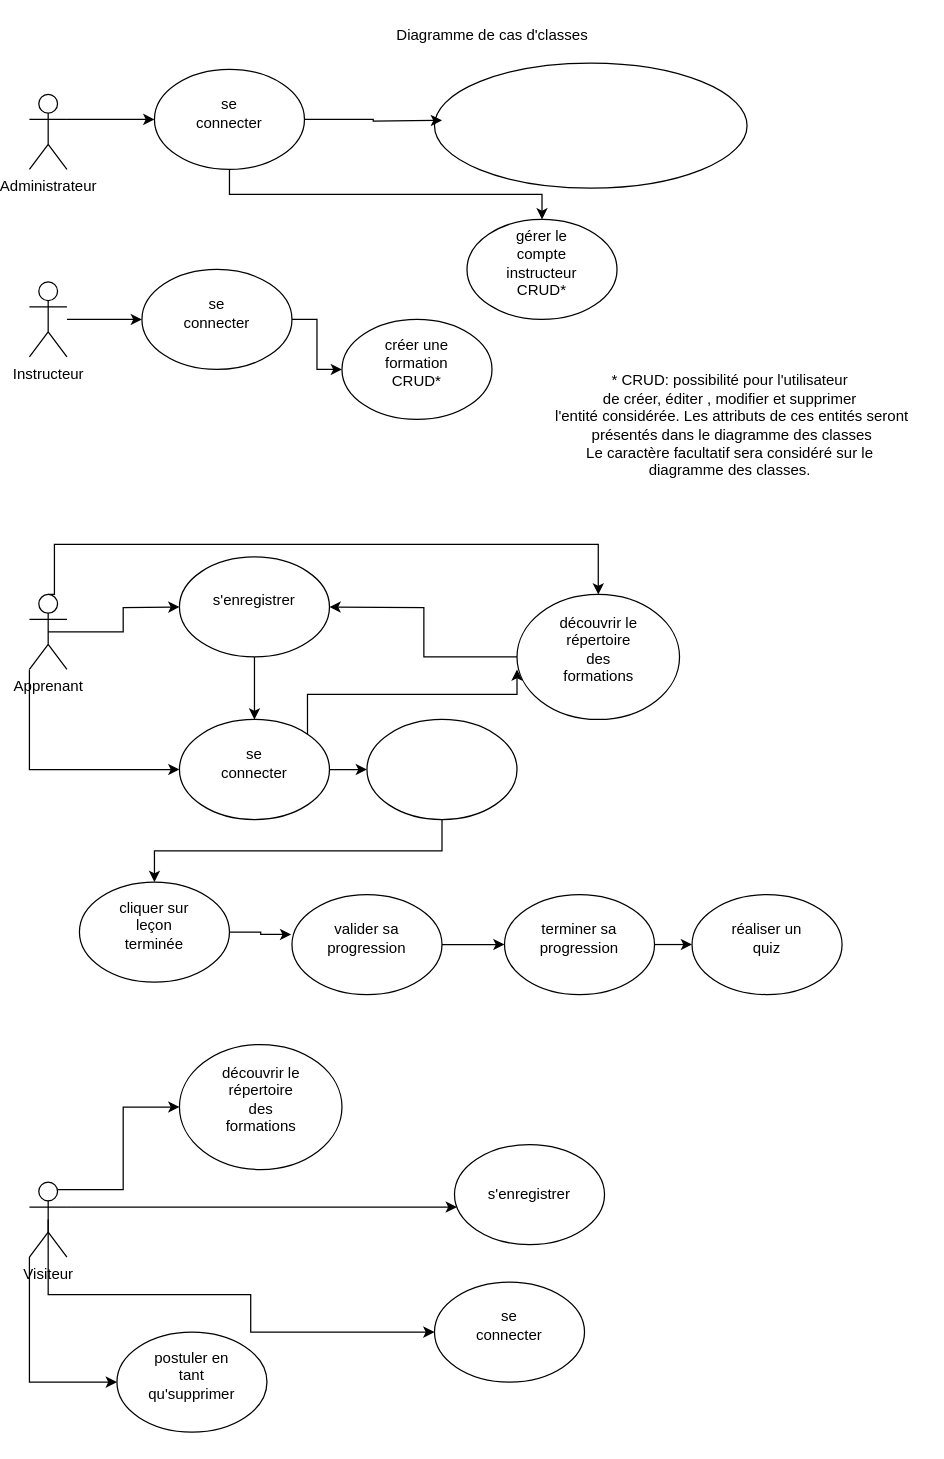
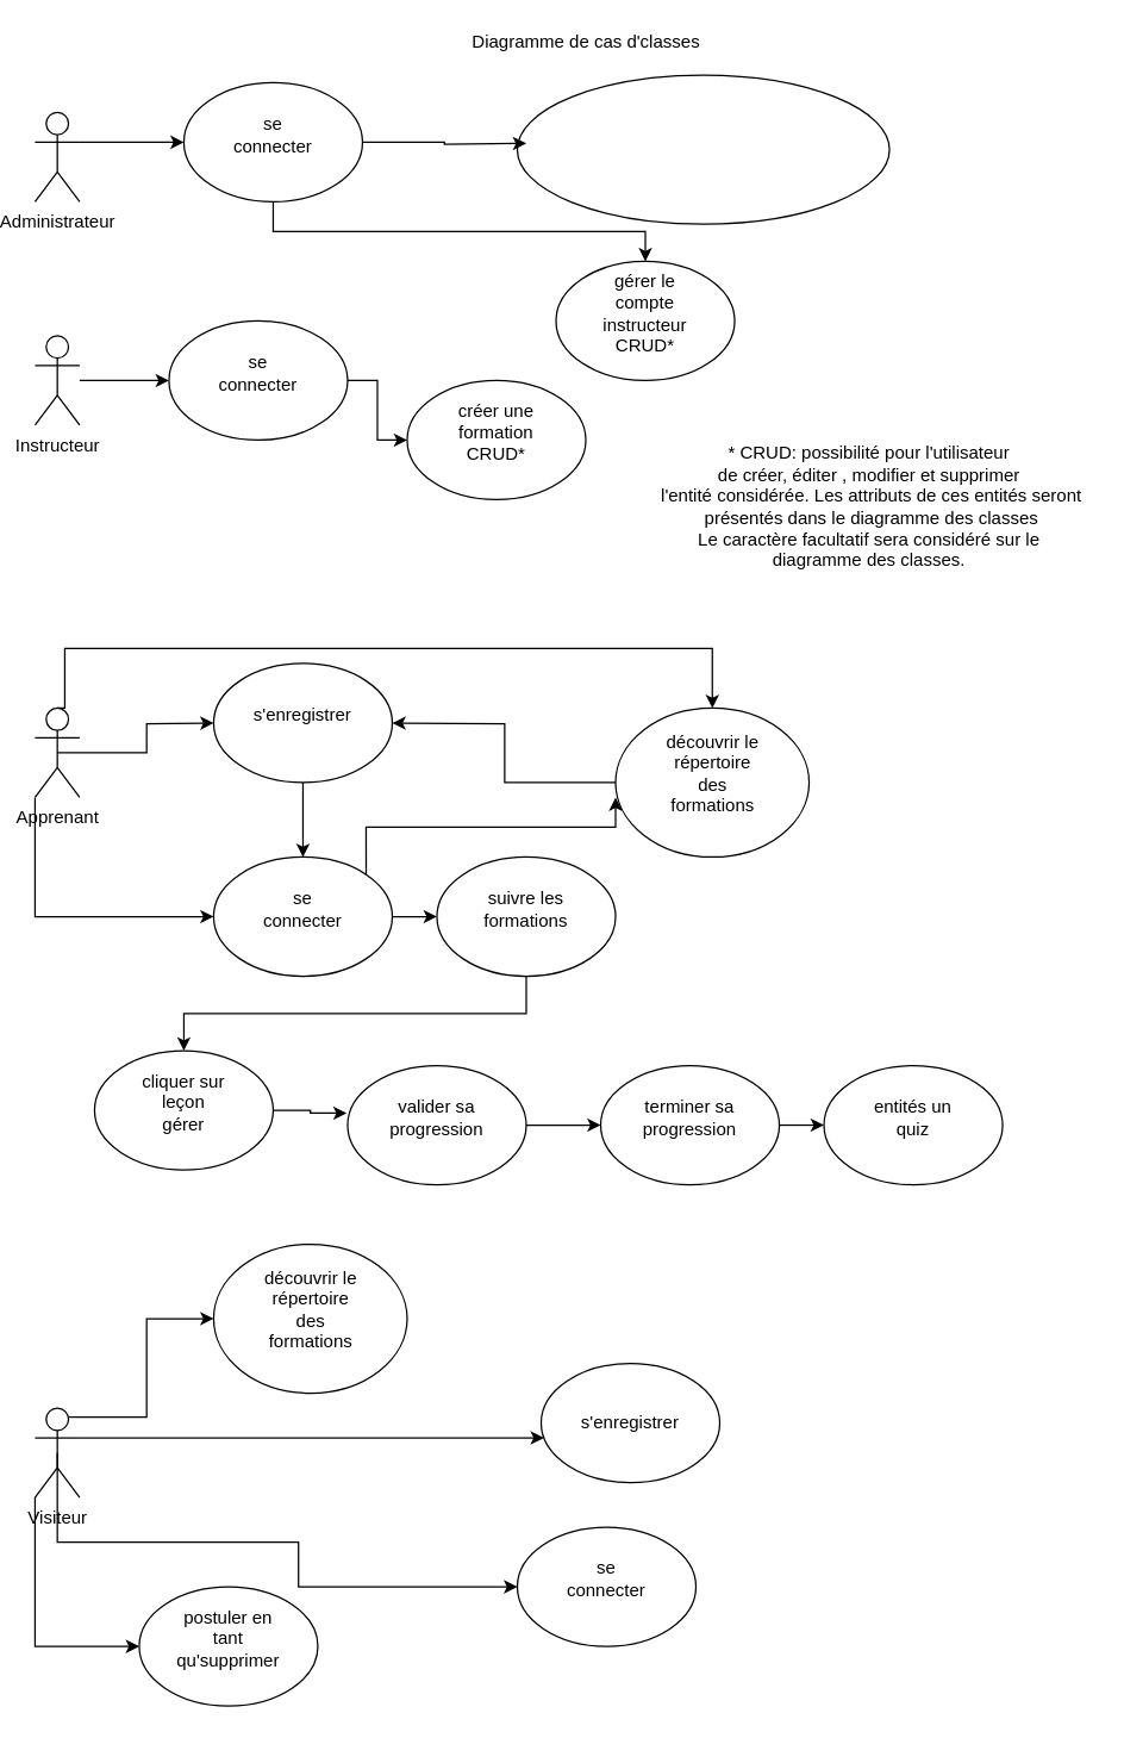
  <mxCell id="0" />
  <mxCell id="1" parent="0" />
  <mxCell id="2" value="&lt;div&gt;Diagramme de cas d'classes&lt;/div&gt;&lt;div&gt;&lt;br&gt;&lt;/div&gt;" style="text;html=1;resizable=0;autosize=1;align=center;verticalAlign=middle;points=[];fillColor=none;strokeColor=none;rounded=0;" parent="1" vertex="1"><mxGeometry x="300" y="20" width="180" height="30" as="geometry" /></mxCell>
  <mxCell id="3" value="" style="group" parent="1" vertex="1" connectable="0"><mxGeometry x="110" y="215" width="120" height="80" as="geometry" /></mxCell>
  <mxCell id="4" value="" style="ellipse;whiteSpace=wrap;html=1;" parent="3" vertex="1"><mxGeometry width="120" height="80" as="geometry" /></mxCell>
  <mxCell id="5" value="se connecter" style="text;html=1;strokeColor=none;fillColor=none;align=center;verticalAlign=middle;whiteSpace=wrap;rounded=0;" parent="3" vertex="1"><mxGeometry x="30" y="20" width="60" height="30" as="geometry" /></mxCell>
  <mxCell id="6" style="edgeStyle=orthogonalEdgeStyle;rounded=0;orthogonalLoop=1;jettySize=auto;html=1;exitX=0;exitY=1;exitDx=0;exitDy=0;exitPerimeter=0;" parent="1" source="10" target="70" edge="1"><mxGeometry relative="1" as="geometry"><mxPoint x="90" y="1045" as="targetPoint" /><Array as="points"><mxPoint x="20" y="1105" /></Array></mxGeometry></mxCell>
  <mxCell id="7" style="edgeStyle=orthogonalEdgeStyle;rounded=0;orthogonalLoop=1;jettySize=auto;html=1;exitX=0.75;exitY=0.1;exitDx=0;exitDy=0;exitPerimeter=0;entryX=0;entryY=0.5;entryDx=0;entryDy=0;" parent="1" source="10" target="64" edge="1"><mxGeometry relative="1" as="geometry" /></mxCell>
  <mxCell id="8" style="edgeStyle=orthogonalEdgeStyle;rounded=0;orthogonalLoop=1;jettySize=auto;html=1;exitX=0.5;exitY=0.5;exitDx=0;exitDy=0;exitPerimeter=0;entryX=0;entryY=0.5;entryDx=0;entryDy=0;" parent="1" source="10" target="67" edge="1"><mxGeometry relative="1" as="geometry"><Array as="points"><mxPoint x="35" y="1035" /><mxPoint x="197" y="1035" /><mxPoint x="197" y="1065" /></Array></mxGeometry></mxCell>
  <mxCell id="9" style="edgeStyle=orthogonalEdgeStyle;rounded=0;orthogonalLoop=1;jettySize=auto;html=1;" parent="1" source="10" target="74" edge="1"><mxGeometry relative="1" as="geometry"><Array as="points"><mxPoint x="330" y="965" /><mxPoint x="330" y="965" /></Array></mxGeometry></mxCell>
  <mxCell id="10" value="Visiteur" style="shape=umlActor;verticalLabelPosition=bottom;verticalAlign=top;html=1;outlineConnect=0;" parent="1" vertex="1"><mxGeometry x="20" y="945" width="30" height="60" as="geometry" /></mxCell>
  <mxCell id="11" style="edgeStyle=orthogonalEdgeStyle;rounded=0;orthogonalLoop=1;jettySize=auto;html=1;entryX=0;entryY=0.5;entryDx=0;entryDy=0;" parent="1" source="12" target="4" edge="1"><mxGeometry relative="1" as="geometry" /></mxCell>
  <mxCell id="12" value="Instructeur" style="shape=umlActor;verticalLabelPosition=bottom;verticalAlign=top;html=1;outlineConnect=0;" parent="1" vertex="1"><mxGeometry x="20" y="225" width="30" height="60" as="geometry" /></mxCell>
  <mxCell id="13" style="edgeStyle=orthogonalEdgeStyle;rounded=0;orthogonalLoop=1;jettySize=auto;html=1;exitX=1;exitY=0.333;exitDx=0;exitDy=0;exitPerimeter=0;entryX=0;entryY=0.5;entryDx=0;entryDy=0;" parent="1" source="14" target="19" edge="1"><mxGeometry relative="1" as="geometry" /></mxCell>
  <mxCell id="14" value="Administrateur" style="shape=umlActor;verticalLabelPosition=bottom;verticalAlign=top;html=1;outlineConnect=0;" parent="1" vertex="1"><mxGeometry x="20" y="75" width="30" height="60" as="geometry" /></mxCell>
  <mxCell id="15" style="edgeStyle=orthogonalEdgeStyle;rounded=0;orthogonalLoop=1;jettySize=auto;html=1;exitX=0.5;exitY=0.5;exitDx=0;exitDy=0;exitPerimeter=0;" parent="1" source="17" edge="1"><mxGeometry relative="1" as="geometry"><mxPoint x="140" y="485" as="targetPoint" /></mxGeometry></mxCell>
  <mxCell id="16" style="edgeStyle=orthogonalEdgeStyle;rounded=0;orthogonalLoop=1;jettySize=auto;html=1;exitX=0;exitY=1;exitDx=0;exitDy=0;exitPerimeter=0;entryX=0;entryY=0.5;entryDx=0;entryDy=0;" parent="1" source="17" target="35" edge="1"><mxGeometry relative="1" as="geometry" /></mxCell>
  <mxCell id="17" value="Apprenant " style="shape=umlActor;verticalLabelPosition=bottom;verticalAlign=top;html=1;outlineConnect=0;" parent="1" vertex="1"><mxGeometry x="20" y="475" width="30" height="60" as="geometry" /></mxCell>
  <mxCell id="18" value="" style="group" parent="1" vertex="1" connectable="0"><mxGeometry x="120" y="55" width="120" height="80" as="geometry" /></mxCell>
  <mxCell id="19" value="" style="ellipse;whiteSpace=wrap;html=1;" parent="18" vertex="1"><mxGeometry width="120" height="80" as="geometry" /></mxCell>
  <mxCell id="20" value="se connecter" style="text;html=1;strokeColor=none;fillColor=none;align=center;verticalAlign=middle;whiteSpace=wrap;rounded=0;" parent="18" vertex="1"><mxGeometry x="30" y="20" width="60" height="30" as="geometry" /></mxCell>
  <mxCell id="21" value="" style="group" parent="1" vertex="1" connectable="0"><mxGeometry x="140" y="445" width="120" height="80" as="geometry" /></mxCell>
  <mxCell id="22" value="" style="ellipse;whiteSpace=wrap;html=1;" parent="21" vertex="1"><mxGeometry width="120" height="80" as="geometry" /></mxCell>
  <mxCell id="23" value="s'enregistrer" style="text;html=1;strokeColor=none;fillColor=none;align=center;verticalAlign=middle;whiteSpace=wrap;rounded=0;" parent="21" vertex="1"><mxGeometry x="30" y="20" width="60" height="30" as="geometry" /></mxCell>
  <mxCell id="24" value="" style="group" parent="1" vertex="1" connectable="0"><mxGeometry x="370" y="175" width="120" height="80" as="geometry" /></mxCell>
  <mxCell id="25" value="" style="ellipse;whiteSpace=wrap;html=1;" parent="24" vertex="1"><mxGeometry width="120" height="80" as="geometry" /></mxCell>
  <mxCell id="26" value="gérer le compte instructeur CRUD*" style="text;html=1;strokeColor=none;fillColor=none;align=center;verticalAlign=middle;whiteSpace=wrap;rounded=0;" parent="24" vertex="1"><mxGeometry x="30" y="20" width="60" height="30" as="geometry" /></mxCell>
  <mxCell id="27" value="" style="group" parent="1" vertex="1" connectable="0"><mxGeometry x="344" y="50" width="250" height="100" as="geometry" /></mxCell>
  <mxCell id="28" value="" style="ellipse;whiteSpace=wrap;html=1;" parent="27" vertex="1"><mxGeometry width="250.0" height="100" as="geometry" /></mxCell>
  <mxCell id="29" style="edgeStyle=orthogonalEdgeStyle;rounded=0;orthogonalLoop=1;jettySize=auto;html=1;exitX=1;exitY=0.5;exitDx=0;exitDy=0;" parent="1" source="19" edge="1"><mxGeometry relative="1" as="geometry"><mxPoint x="350" y="95.769" as="targetPoint" /></mxGeometry></mxCell>
  <mxCell id="30" style="edgeStyle=orthogonalEdgeStyle;rounded=0;orthogonalLoop=1;jettySize=auto;html=1;exitX=0.5;exitY=1;exitDx=0;exitDy=0;" parent="1" source="19" target="25" edge="1"><mxGeometry relative="1" as="geometry" /></mxCell>
  <mxCell id="31" value="" style="group" parent="1" vertex="1" connectable="0"><mxGeometry x="270" y="255" width="120" height="80" as="geometry" /></mxCell>
  <mxCell id="32" value="" style="ellipse;whiteSpace=wrap;html=1;" parent="31" vertex="1"><mxGeometry width="120" height="80" as="geometry" /></mxCell>
  <mxCell id="33" value="créer une formation CRUD*" style="text;html=1;strokeColor=none;fillColor=none;align=center;verticalAlign=middle;whiteSpace=wrap;rounded=0;" parent="31" vertex="1"><mxGeometry x="30" y="20" width="60" height="30" as="geometry" /></mxCell>
  <mxCell id="34" value="" style="group" parent="1" vertex="1" connectable="0"><mxGeometry x="140" y="575" width="120" height="80" as="geometry" /></mxCell>
  <mxCell id="35" value="" style="ellipse;whiteSpace=wrap;html=1;" parent="34" vertex="1"><mxGeometry width="120" height="80" as="geometry" /></mxCell>
  <mxCell id="36" value="se connecter" style="text;html=1;strokeColor=none;fillColor=none;align=center;verticalAlign=middle;whiteSpace=wrap;rounded=0;" parent="34" vertex="1"><mxGeometry x="30" y="20" width="60" height="30" as="geometry" /></mxCell>
  <mxCell id="37" style="edgeStyle=orthogonalEdgeStyle;rounded=0;orthogonalLoop=1;jettySize=auto;html=1;exitX=0.5;exitY=1;exitDx=0;exitDy=0;entryX=0.5;entryY=0;entryDx=0;entryDy=0;" parent="1" source="22" target="35" edge="1"><mxGeometry relative="1" as="geometry" /></mxCell>
  <mxCell id="38" value="" style="group" parent="1" vertex="1" connectable="0"><mxGeometry x="290" y="575" width="120" height="80" as="geometry" /></mxCell>
  <mxCell id="39" value="" style="ellipse;whiteSpace=wrap;html=1;" parent="38" vertex="1"><mxGeometry width="120" height="80" as="geometry" /></mxCell>
+ <mxCell id="40" value="suivre les formations" style="text;html=1;strokeColor=none;fillColor=none;align=center;verticalAlign=middle;whiteSpace=wrap;rounded=0;" parent="38" vertex="1"><mxGeometry x="30" y="20" width="60" height="30" as="geometry" /></mxCell>
  <mxCell id="41" style="edgeStyle=orthogonalEdgeStyle;rounded=0;orthogonalLoop=1;jettySize=auto;html=1;exitX=1;exitY=0.5;exitDx=0;exitDy=0;" parent="1" source="35" target="39" edge="1"><mxGeometry relative="1" as="geometry" /></mxCell>
  <mxCell id="42" value="" style="group" parent="1" vertex="1" connectable="0"><mxGeometry x="60" y="705" width="120" height="80" as="geometry" /></mxCell>
  <mxCell id="43" value="" style="ellipse;whiteSpace=wrap;html=1;" parent="42" vertex="1"><mxGeometry width="120" height="80" as="geometry" /></mxCell>
- <mxCell id="44" value="cliquer sur leçon terminée" style="text;html=1;strokeColor=none;fillColor=none;align=center;verticalAlign=middle;whiteSpace=wrap;rounded=0;" parent="42" vertex="1"><mxGeometry x="30" y="20" width="60" height="30" as="geometry" /></mxCell>
+ <mxCell id="44" value="cliquer sur leçon gérer" style="text;html=1;strokeColor=none;fillColor=none;align=center;verticalAlign=middle;whiteSpace=wrap;rounded=0;" parent="42" vertex="1"><mxGeometry x="30" y="20" width="60" height="30" as="geometry" /></mxCell>
  <mxCell id="45" style="edgeStyle=orthogonalEdgeStyle;rounded=0;orthogonalLoop=1;jettySize=auto;html=1;exitX=0.5;exitY=1;exitDx=0;exitDy=0;entryX=0.5;entryY=0;entryDx=0;entryDy=0;" parent="1" source="39" target="43" edge="1"><mxGeometry relative="1" as="geometry" /></mxCell>
  <mxCell id="46" value="" style="group" parent="1" vertex="1" connectable="0"><mxGeometry x="230" y="715" width="120" height="80" as="geometry" /></mxCell>
  <mxCell id="47" value="" style="ellipse;whiteSpace=wrap;html=1;" parent="46" vertex="1"><mxGeometry width="120" height="80" as="geometry" /></mxCell>
  <mxCell id="48" value="valider sa progression" style="text;html=1;strokeColor=none;fillColor=none;align=center;verticalAlign=middle;whiteSpace=wrap;rounded=0;" parent="46" vertex="1"><mxGeometry x="30" y="20" width="60" height="30" as="geometry" /></mxCell>
  <mxCell id="49" style="edgeStyle=orthogonalEdgeStyle;rounded=0;orthogonalLoop=1;jettySize=auto;html=1;exitX=1;exitY=0.5;exitDx=0;exitDy=0;entryX=-0.005;entryY=0.399;entryDx=0;entryDy=0;entryPerimeter=0;" parent="1" source="43" target="47" edge="1"><mxGeometry relative="1" as="geometry" /></mxCell>
  <mxCell id="50" value="" style="group" parent="1" vertex="1" connectable="0"><mxGeometry x="400" y="715" width="120" height="80" as="geometry" /></mxCell>
  <mxCell id="51" value="" style="ellipse;whiteSpace=wrap;html=1;" parent="50" vertex="1"><mxGeometry width="120" height="80" as="geometry" /></mxCell>
  <mxCell id="52" value="terminer sa progression" style="text;html=1;strokeColor=none;fillColor=none;align=center;verticalAlign=middle;whiteSpace=wrap;rounded=0;" parent="50" vertex="1"><mxGeometry x="30" y="20" width="60" height="30" as="geometry" /></mxCell>
  <mxCell id="53" style="edgeStyle=orthogonalEdgeStyle;rounded=0;orthogonalLoop=1;jettySize=auto;html=1;exitX=1;exitY=0.5;exitDx=0;exitDy=0;entryX=0;entryY=0.5;entryDx=0;entryDy=0;" parent="1" source="47" target="51" edge="1"><mxGeometry relative="1" as="geometry" /></mxCell>
  <mxCell id="54" value="" style="group" parent="1" vertex="1" connectable="0"><mxGeometry x="410" y="475" width="130" height="100" as="geometry" /></mxCell>
  <mxCell id="55" value="" style="ellipse;whiteSpace=wrap;html=1;" parent="54" vertex="1"><mxGeometry width="130" height="100" as="geometry" /></mxCell>
  <mxCell id="56" value="découvrir le répertoire des formations" style="text;html=1;strokeColor=none;fillColor=none;align=center;verticalAlign=middle;whiteSpace=wrap;rounded=0;" parent="54" vertex="1"><mxGeometry x="32.5" y="25" width="65" height="37.5" as="geometry" /></mxCell>
  <mxCell id="57" style="edgeStyle=orthogonalEdgeStyle;rounded=0;orthogonalLoop=1;jettySize=auto;html=1;entryX=0.5;entryY=0;entryDx=0;entryDy=0;exitX=0.5;exitY=0;exitDx=0;exitDy=0;exitPerimeter=0;" parent="1" source="17" target="55" edge="1"><mxGeometry relative="1" as="geometry"><mxPoint x="320" y="515" as="targetPoint" /><mxPoint x="40" y="465" as="sourcePoint" /><Array as="points"><mxPoint x="40" y="475" /><mxPoint x="40" y="435" /><mxPoint x="475" y="435" /></Array></mxGeometry></mxCell>
  <mxCell id="58" style="edgeStyle=orthogonalEdgeStyle;rounded=0;orthogonalLoop=1;jettySize=auto;html=1;exitX=0;exitY=0.5;exitDx=0;exitDy=0;" parent="1" source="55" edge="1"><mxGeometry relative="1" as="geometry"><mxPoint x="260" y="485" as="targetPoint" /></mxGeometry></mxCell>
  <mxCell id="59" value="" style="group" parent="1" vertex="1" connectable="0"><mxGeometry x="550" y="715" width="120" height="80" as="geometry" /></mxCell>
  <mxCell id="60" value="" style="ellipse;whiteSpace=wrap;html=1;" parent="59" vertex="1"><mxGeometry width="120" height="80" as="geometry" /></mxCell>
- <mxCell id="61" value="réaliser un quiz" style="text;html=1;strokeColor=none;fillColor=none;align=center;verticalAlign=middle;whiteSpace=wrap;rounded=0;" parent="59" vertex="1"><mxGeometry x="30" y="20" width="60" height="30" as="geometry" /></mxCell>
+ <mxCell id="61" value="entités un quiz" style="text;html=1;strokeColor=none;fillColor=none;align=center;verticalAlign=middle;whiteSpace=wrap;rounded=0;" parent="59" vertex="1"><mxGeometry x="30" y="20" width="60" height="30" as="geometry" /></mxCell>
  <mxCell id="62" style="edgeStyle=orthogonalEdgeStyle;rounded=0;orthogonalLoop=1;jettySize=auto;html=1;exitX=1;exitY=0.5;exitDx=0;exitDy=0;" parent="1" source="51" edge="1"><mxGeometry relative="1" as="geometry"><mxPoint x="550" y="755.316" as="targetPoint" /></mxGeometry></mxCell>
  <mxCell id="63" value="" style="group" parent="1" vertex="1" connectable="0"><mxGeometry x="140" y="835" width="130" height="100" as="geometry" /></mxCell>
  <mxCell id="64" value="" style="ellipse;whiteSpace=wrap;html=1;" parent="63" vertex="1"><mxGeometry width="130" height="100" as="geometry" /></mxCell>
  <mxCell id="65" value="découvrir le répertoire des formations" style="text;html=1;strokeColor=none;fillColor=none;align=center;verticalAlign=middle;whiteSpace=wrap;rounded=0;" parent="63" vertex="1"><mxGeometry x="32.5" y="25" width="65" height="37.5" as="geometry" /></mxCell>
  <mxCell id="66" value="" style="group" parent="1" vertex="1" connectable="0"><mxGeometry x="344" y="1025" width="120" height="80" as="geometry" /></mxCell>
  <mxCell id="67" value="" style="ellipse;whiteSpace=wrap;html=1;" parent="66" vertex="1"><mxGeometry width="120" height="80" as="geometry" /></mxCell>
  <mxCell id="68" value="se connecter" style="text;html=1;strokeColor=none;fillColor=none;align=center;verticalAlign=middle;whiteSpace=wrap;rounded=0;" parent="66" vertex="1"><mxGeometry x="30" y="20" width="60" height="30" as="geometry" /></mxCell>
  <mxCell id="69" value="" style="group" parent="1" vertex="1" connectable="0"><mxGeometry x="90" y="1065" width="120" height="80" as="geometry" /></mxCell>
  <mxCell id="70" value="" style="ellipse;whiteSpace=wrap;html=1;" parent="69" vertex="1"><mxGeometry width="120" height="80" as="geometry" /></mxCell>
  <mxCell id="71" value="postuler en tant qu'supprimer" style="text;html=1;strokeColor=none;fillColor=none;align=center;verticalAlign=middle;whiteSpace=wrap;rounded=0;" parent="69" vertex="1"><mxGeometry x="30" y="20" width="60" height="30" as="geometry" /></mxCell>
  <mxCell id="72" style="edgeStyle=orthogonalEdgeStyle;rounded=0;orthogonalLoop=1;jettySize=auto;html=1;exitX=1;exitY=0.5;exitDx=0;exitDy=0;entryX=0;entryY=0.5;entryDx=0;entryDy=0;" parent="1" source="4" target="32" edge="1"><mxGeometry relative="1" as="geometry" /></mxCell>
  <mxCell id="73" style="edgeStyle=orthogonalEdgeStyle;rounded=0;orthogonalLoop=1;jettySize=auto;html=1;exitX=1;exitY=0;exitDx=0;exitDy=0;entryX=0;entryY=0.6;entryDx=0;entryDy=0;entryPerimeter=0;" parent="1" source="35" target="55" edge="1"><mxGeometry relative="1" as="geometry"><Array as="points"><mxPoint x="242" y="555" /><mxPoint x="410" y="555" /></Array></mxGeometry></mxCell>
  <mxCell id="74" value="" style="ellipse;whiteSpace=wrap;html=1;" parent="1" vertex="1"><mxGeometry x="360" y="915" width="120" height="80" as="geometry" /></mxCell>
  <mxCell id="75" value="s'enregistrer" style="text;html=1;strokeColor=none;fillColor=none;align=center;verticalAlign=middle;whiteSpace=wrap;rounded=0;" parent="1" vertex="1"><mxGeometry x="390" y="940" width="60" height="30" as="geometry" /></mxCell>
  <mxCell id="76" value="&lt;div&gt;* CRUD: possibilité pour l'utilisateur&lt;/div&gt;&lt;div&gt;de créer, éditer , modifier et supprimer&lt;/div&gt;&lt;div&gt;&amp;nbsp;l'entité considérée. Les attributs de ces entités seront&lt;/div&gt;&lt;div&gt;&amp;nbsp;présentés dans le diagramme des classes&lt;br&gt;&lt;/div&gt;&lt;div&gt;Le caractère facultatif sera considéré sur le &lt;br&gt;&lt;/div&gt;&lt;div&gt;diagramme des classes.&lt;/div&gt;" style="text;html=1;resizable=0;autosize=1;align=center;verticalAlign=middle;points=[];fillColor=none;strokeColor=none;rounded=0;" vertex="1" parent="1"><mxGeometry x="430" y="295" width="300" height="90" as="geometry" /></mxCell>
